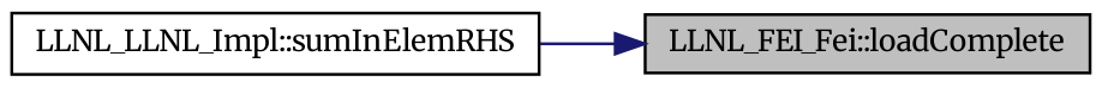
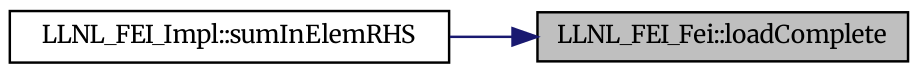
  digraph {
    rankdir=RL
    fontname=Merriweather
    node [color=black fontname=Merriweather fontsize=10 shape=record style=filled]
    n1 [fillcolor=grey75 fontcolor=black height=0.2 label="LLNL_FEI_Fei::loadComplete" width=0.4]
-   n2 [fillcolor=white height=0.2 label="LLNL_LLNL_Impl::sumInElemRHS" width=0.4]
+   n2 [fillcolor=white height=0.2 label="LLNL_FEI_Impl::sumInElemRHS" width=0.4]
    n1 -> n2 [color=midnightblue dir=back fontname=Merriweather fontsize=10 labelfontname=Helvetica labelfontsize=10 style=solid]
  }
